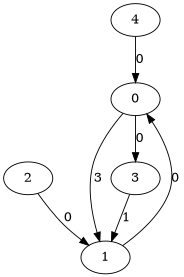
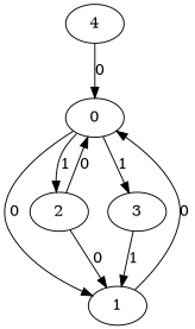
  digraph {
    0
    1
    2
    3
    4
-   0 -> 1 [label=3]
-   0 -> 3 [label=0]
+   0 -> 1 [label=0]
+   0 -> 2 [label=1]
+   0 -> 3 [label=1]
    1 -> 0 [label=0]
+   2 -> 0 [label=0]
    2 -> 1 [label=0]
    3 -> 1 [label=1]
    4 -> 0 [label=0]
  }
